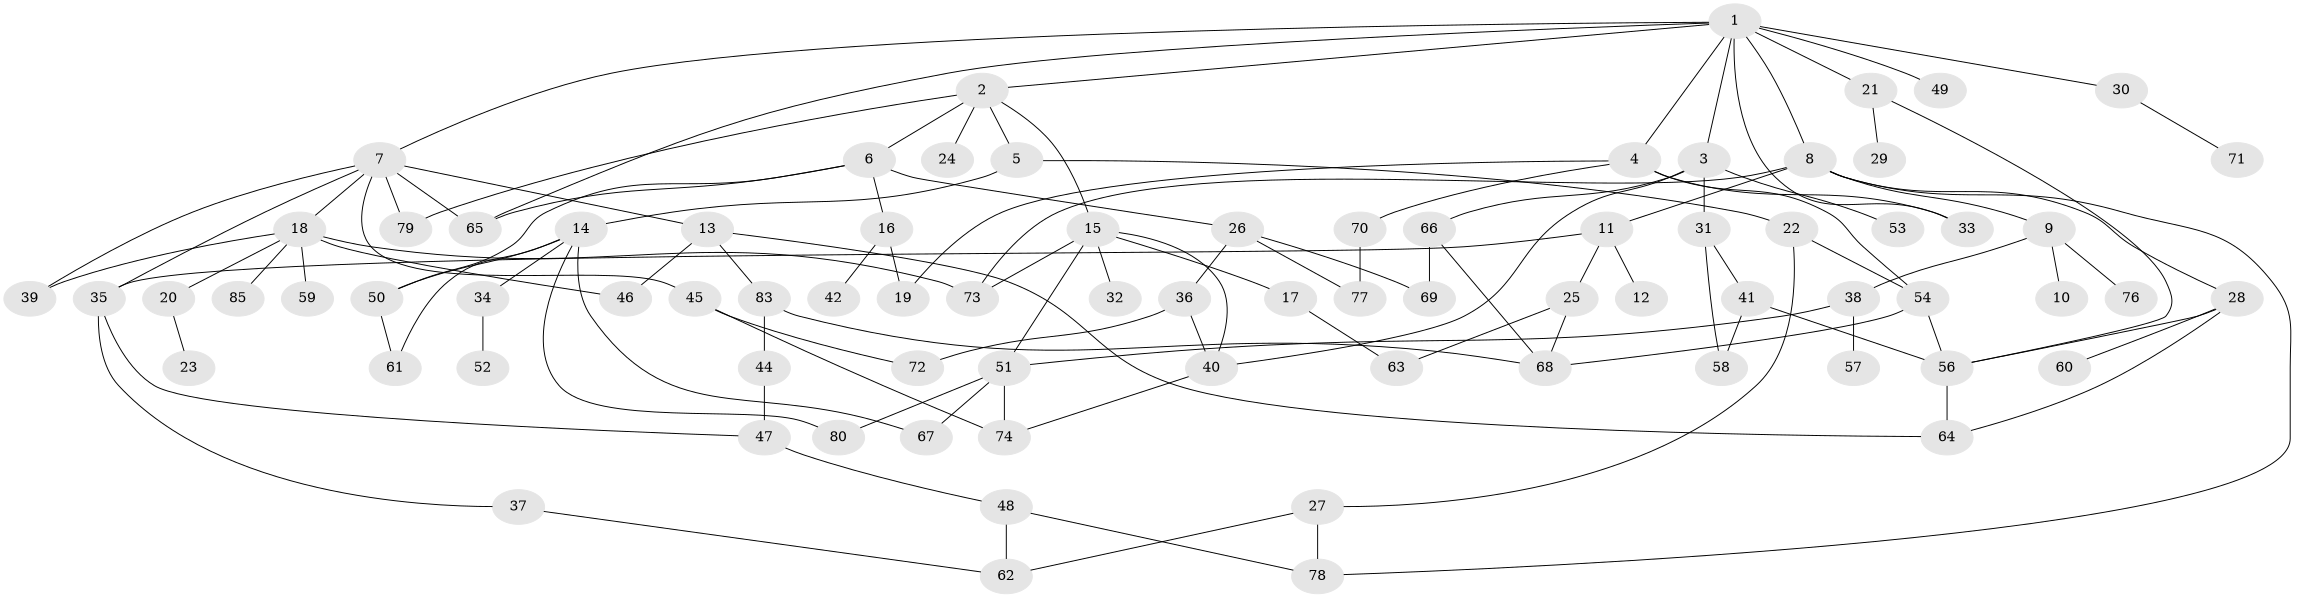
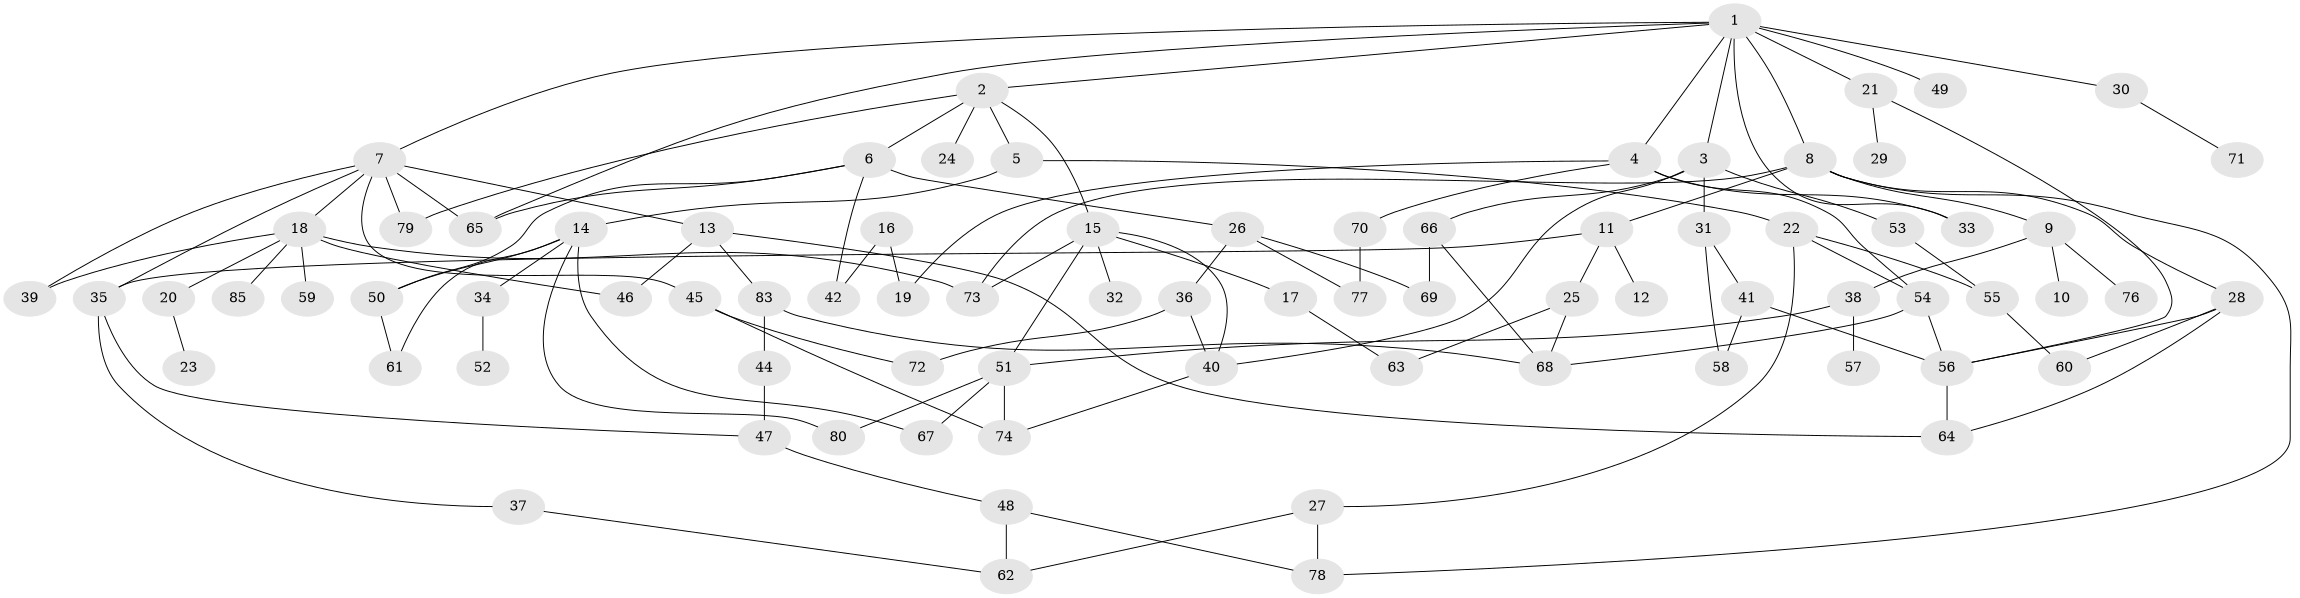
  graph {
    node [color=gray90 style=filled]
    1
    2
    3
    4
    7
    8
    21
    30
    33
    49
    65
    5
    6
    15
    24
    79
    31
    40
    53
    66
    19
    54
    70
    13
    18
    35
    39
    45
    9
    11
    28
    73
    78
    29
    56
    71
    14
    22
    16
    26
    50
    17
    32
    51
    41
    58
    74
+   55
    68
    69
    77
    34
    61
    67
    80
    27
    42
    36
    n59 [label=83]
    46
    64
    20
    59
    n64 [label=85]
    37
    47
    72
    10
    38
    76
    12
    25
    60
    57
    63
    44
    52
    23
    62
    48
    1 -- 2
    1 -- 3
    1 -- 4
    1 -- 7
    1 -- 8
    1 -- 21
    1 -- 30
    1 -- 33
    1 -- 49
    1 -- 65
    2 -- 5
    2 -- 6
    2 -- 15
    2 -- 24
    2 -- 79
    3 -- 31
    3 -- 40
    3 -- 53
    3 -- 66
    4 -- 33
    4 -- 19
    4 -- 54
    4 -- 70
    7 -- 65
    7 -- 79
    7 -- 13
    7 -- 18
    7 -- 35
    7 -- 39
    7 -- 45
    8 -- 9
    8 -- 11
    8 -- 28
    8 -- 73
    8 -- 78
    21 -- 29
    21 -- 56
    30 -- 71
    5 -- 14
    5 -- 22
    6 -- 65
-   6 -- 16
+   6 -- 42
    6 -- 26
    6 -- 50
    15 -- 40
    15 -- 73
    15 -- 17
    15 -- 32
    15 -- 51
    31 -- 41
    31 -- 58
    40 -- 74
+   53 -- 55
    66 -- 68
    66 -- 69
    54 -- 56
    54 -- 68
    70 -- 77
    13 -- n59
    13 -- 46
    13 -- 64
    18 -- 39
    18 -- 73
    18 -- 46
    18 -- 20
    18 -- 59
    18 -- n64
    35 -- 37
    35 -- 47
    45 -- 74
    45 -- 72
    9 -- 10
    9 -- 38
    9 -- 76
    11 -- 35
    11 -- 12
    11 -- 25
    28 -- 56
    28 -- 64
    28 -- 60
    56 -- 64
    14 -- 50
    14 -- 34
    14 -- 61
    14 -- 67
    14 -- 80
    22 -- 54
+   22 -- 55
    22 -- 27
    16 -- 19
    16 -- 42
    26 -- 69
    26 -- 77
    26 -- 36
    50 -- 61
    17 -- 63
    51 -- 74
    51 -- 67
    51 -- 80
    41 -- 56
    41 -- 58
+   55 -- 60
    34 -- 52
    27 -- 78
    27 -- 62
    36 -- 40
    36 -- 72
    n59 -- 68
    n59 -- 44
    20 -- 23
    37 -- 62
    47 -- 48
    38 -- 51
    38 -- 57
    25 -- 68
    25 -- 63
    44 -- 47
    48 -- 78
    48 -- 62
  }
